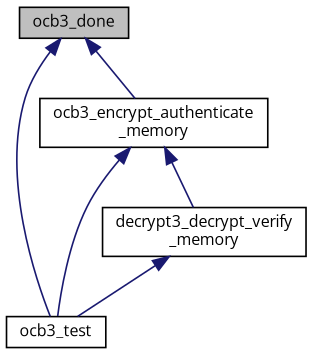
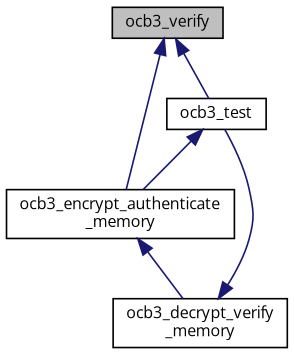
  digraph {
    fontname="Open Sans"
    rankdir=TB
    node [color=black fillcolor=white fontname="Open Sans" fontsize=10 shape=record style=filled]
    edge [color=midnightblue dir=back fontname="Open Sans" fontsize=10 labelfontname=Helvetica labelfontsize=10 style=solid]
-   n1 [fillcolor=grey75 fontcolor=black height=0.2 label=ocb3_done width=0.4]
+   n1 [fillcolor=grey75 fontcolor=black height=0.2 label=ocb3_verify width=0.4]
    n2 [height=0.2 label=ocb3_test width=0.4]
    n3 [height=0.2 label="ocb3_encrypt_authenticate\l_memory" width=0.4]
-   n4 [height=0.2 label="decrypt3_decrypt_verify\l_memory" width=0.4]
+   n4 [height=0.2 label="ocb3_decrypt_verify\l_memory" width=0.4]
    n1 -> n2
    n1 -> n3
-   n3 -> n2
+   n2 -> n3
    n3 -> n4
    n4 -> n2
  }
